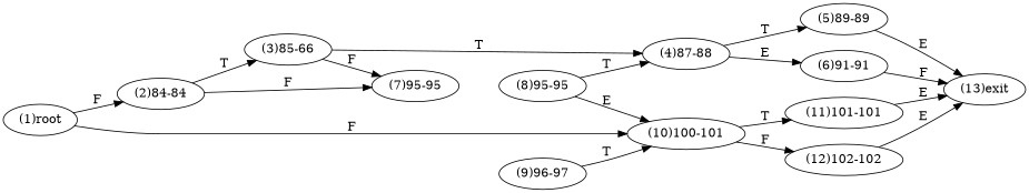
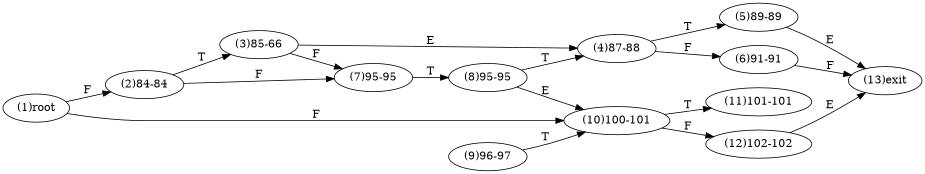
  digraph {
    rankdir=LR
    n1 [label="(1)root"]
    n2 [label="(2)84-84"]
    n3 [label="(10)100-101"]
    n4 [label="(3)85-66"]
    n5 [label="(7)95-95"]
    n6 [label="(4)87-88"]
    n7 [label="(8)95-95"]
    n8 [label="(5)89-89"]
    n9 [label="(6)91-91"]
    n10 [label="(13)exit"]
    n11 [label="(11)101-101"]
    n12 [label="(12)102-102"]
    n13 [label="(9)96-97"]
    n1 -> n2 [label=F]
    n1 -> n3 [label=F]
    n2 -> n4 [label=T]
    n2 -> n5 [label=F]
    n3 -> n11 [label=T]
    n3 -> n12 [label=F]
    n4 -> n5 [label=F]
-   n4 -> n6 [label=T]
+   n4 -> n6 [label=E]
+   n5 -> n7 [label=T]
    n6 -> n8 [label=T]
-   n6 -> n9 [label=E]
+   n6 -> n9 [label=F]
    n7 -> n3 [label=E]
    n7 -> n6 [label=T]
    n8 -> n10 [label=E]
    n9 -> n10 [label=F]
-   n11 -> n10 [label=E]
    n12 -> n10 [label=E]
    n13 -> n3 [label=T]
  }
